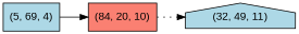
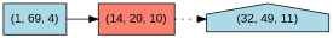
  digraph {
    fontname="Liberation Sans"
    rankdir=LR
    node [fillcolor=lightblue fontname="Liberation Sans" shape=box style=filled]
    edge [fontname="Liberation Sans"]
-   "(14, 20, 10)" [fillcolor=salmon label="(84, 20, 10)"]
-   "(5, 69, 4)"
+   "(14, 20, 10)" [fillcolor=salmon]
+   "(5, 69, 4)" [label="(1, 69, 4)"]
    "(32, 49, 11)" [shape=house]
    "(14, 20, 10)" -> "(32, 49, 11)" [style=dotted]
    "(5, 69, 4)" -> "(14, 20, 10)" [style=solid]
  }
